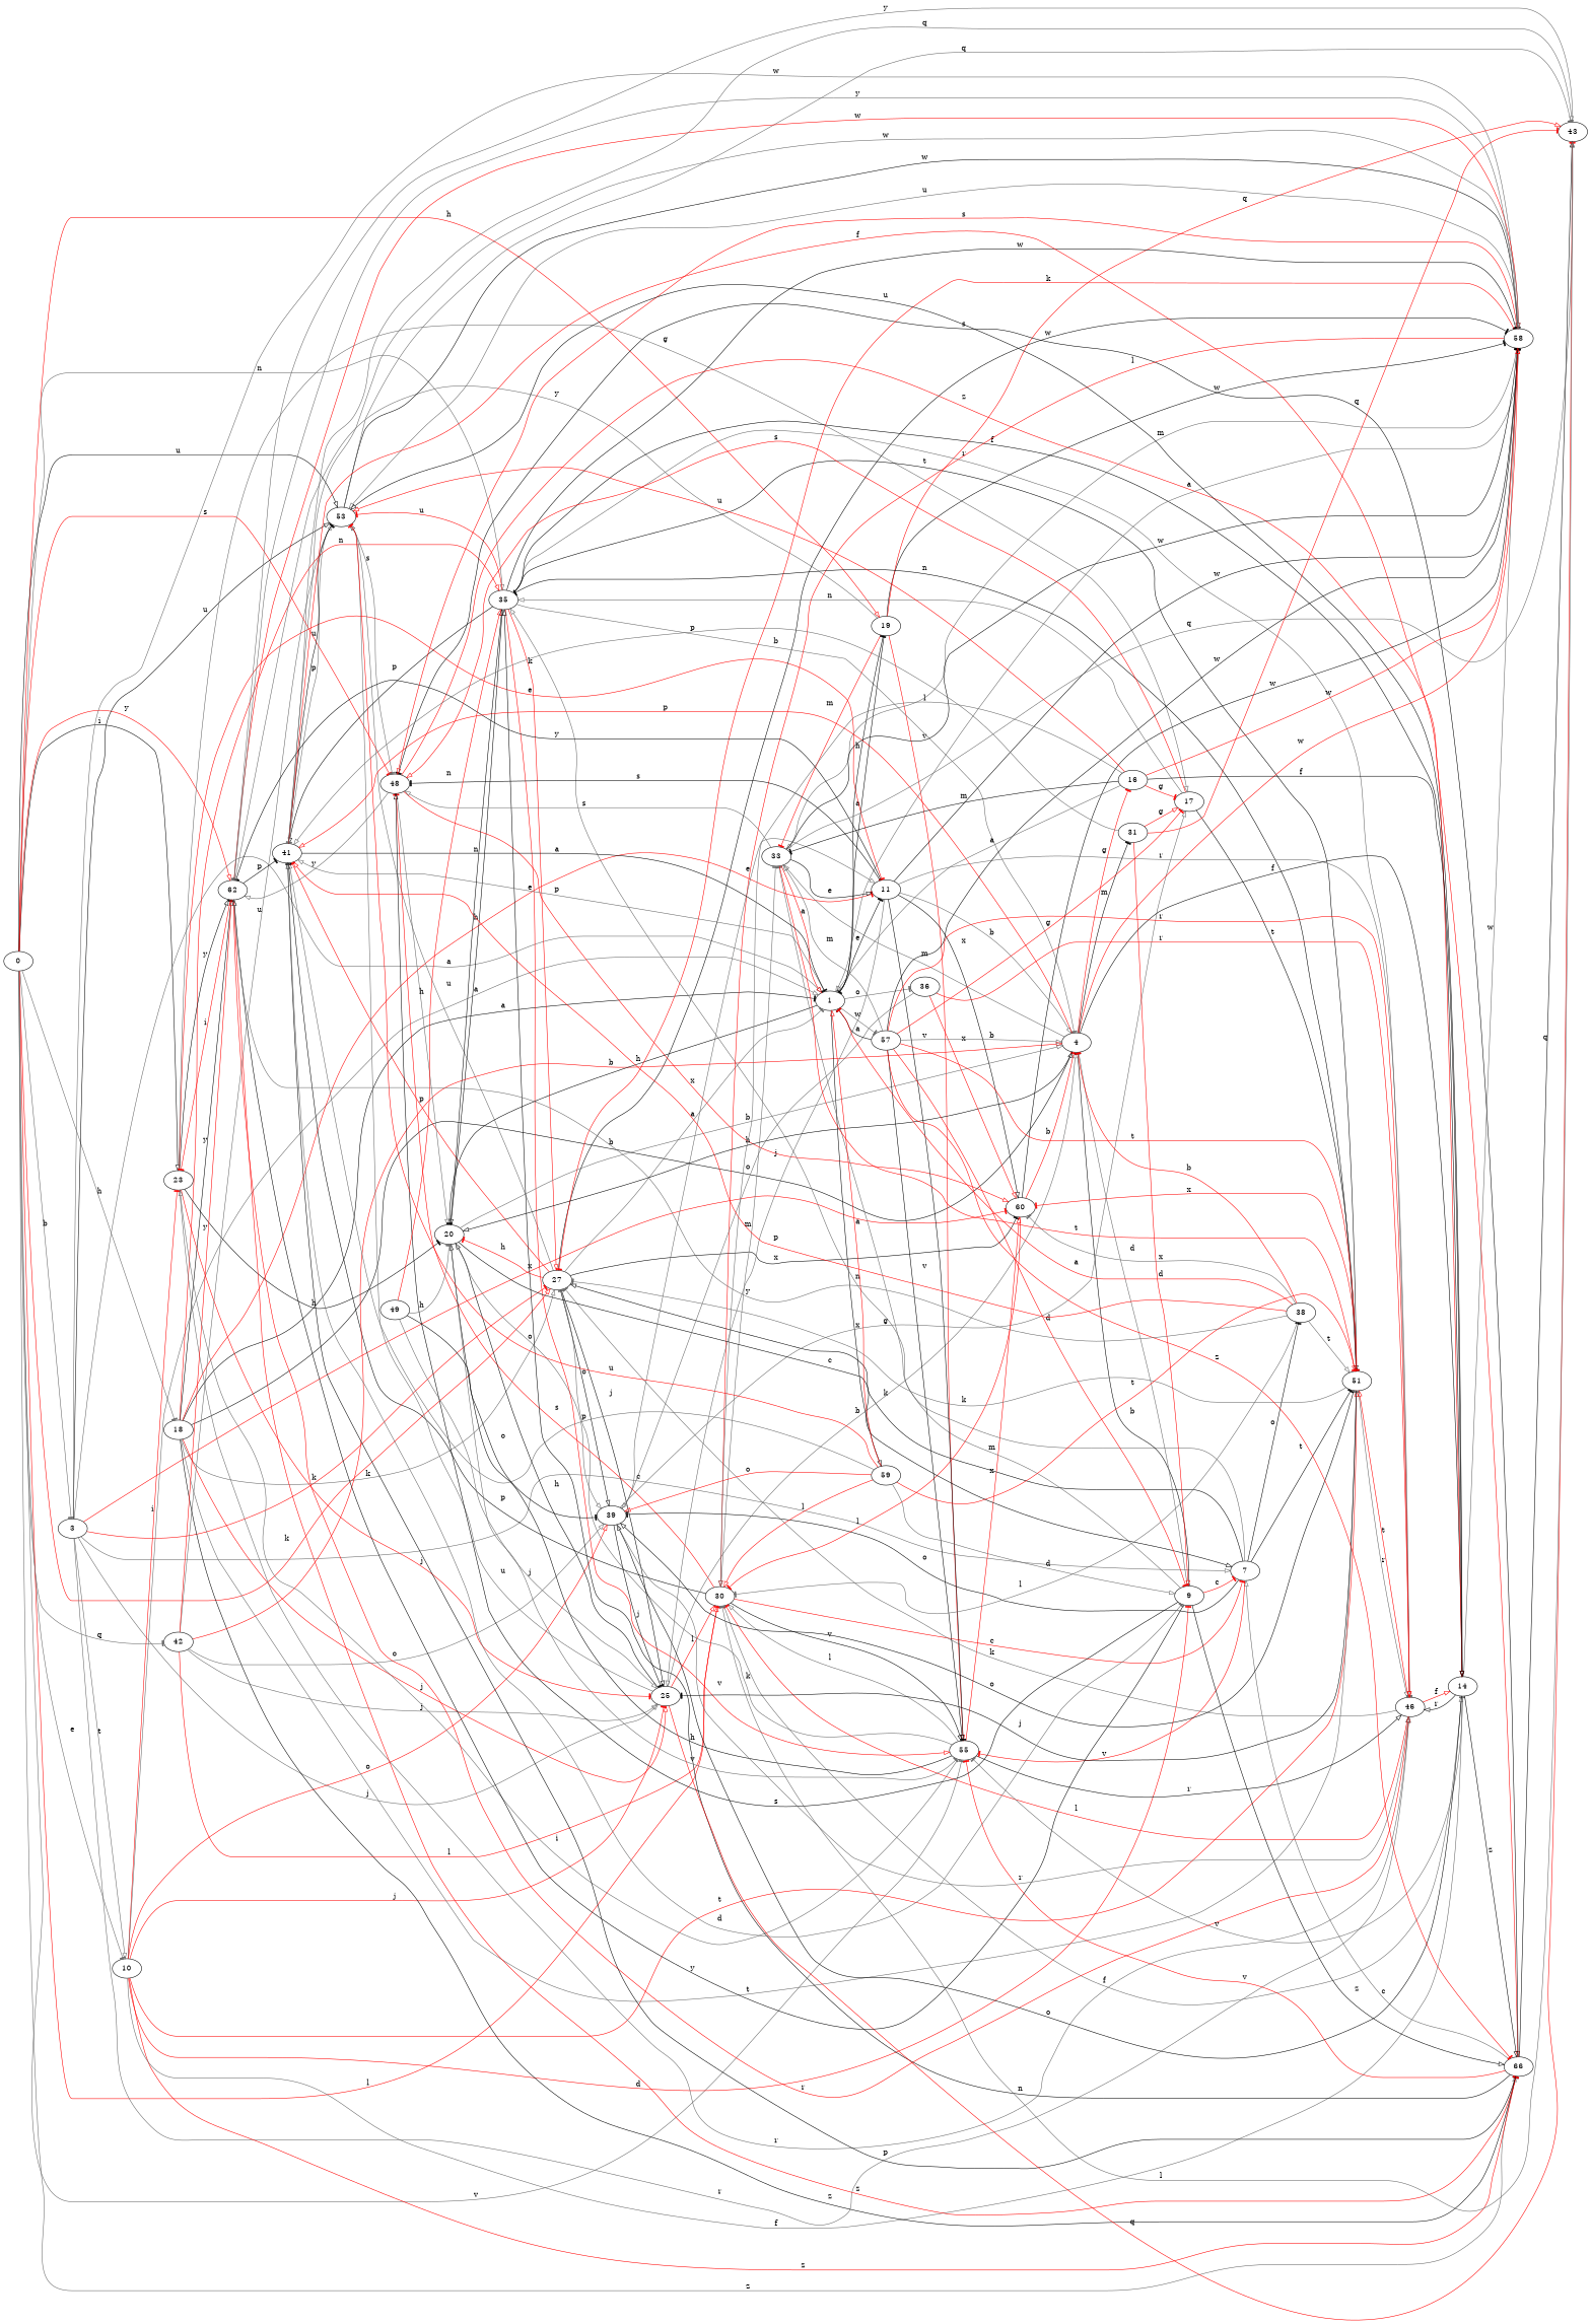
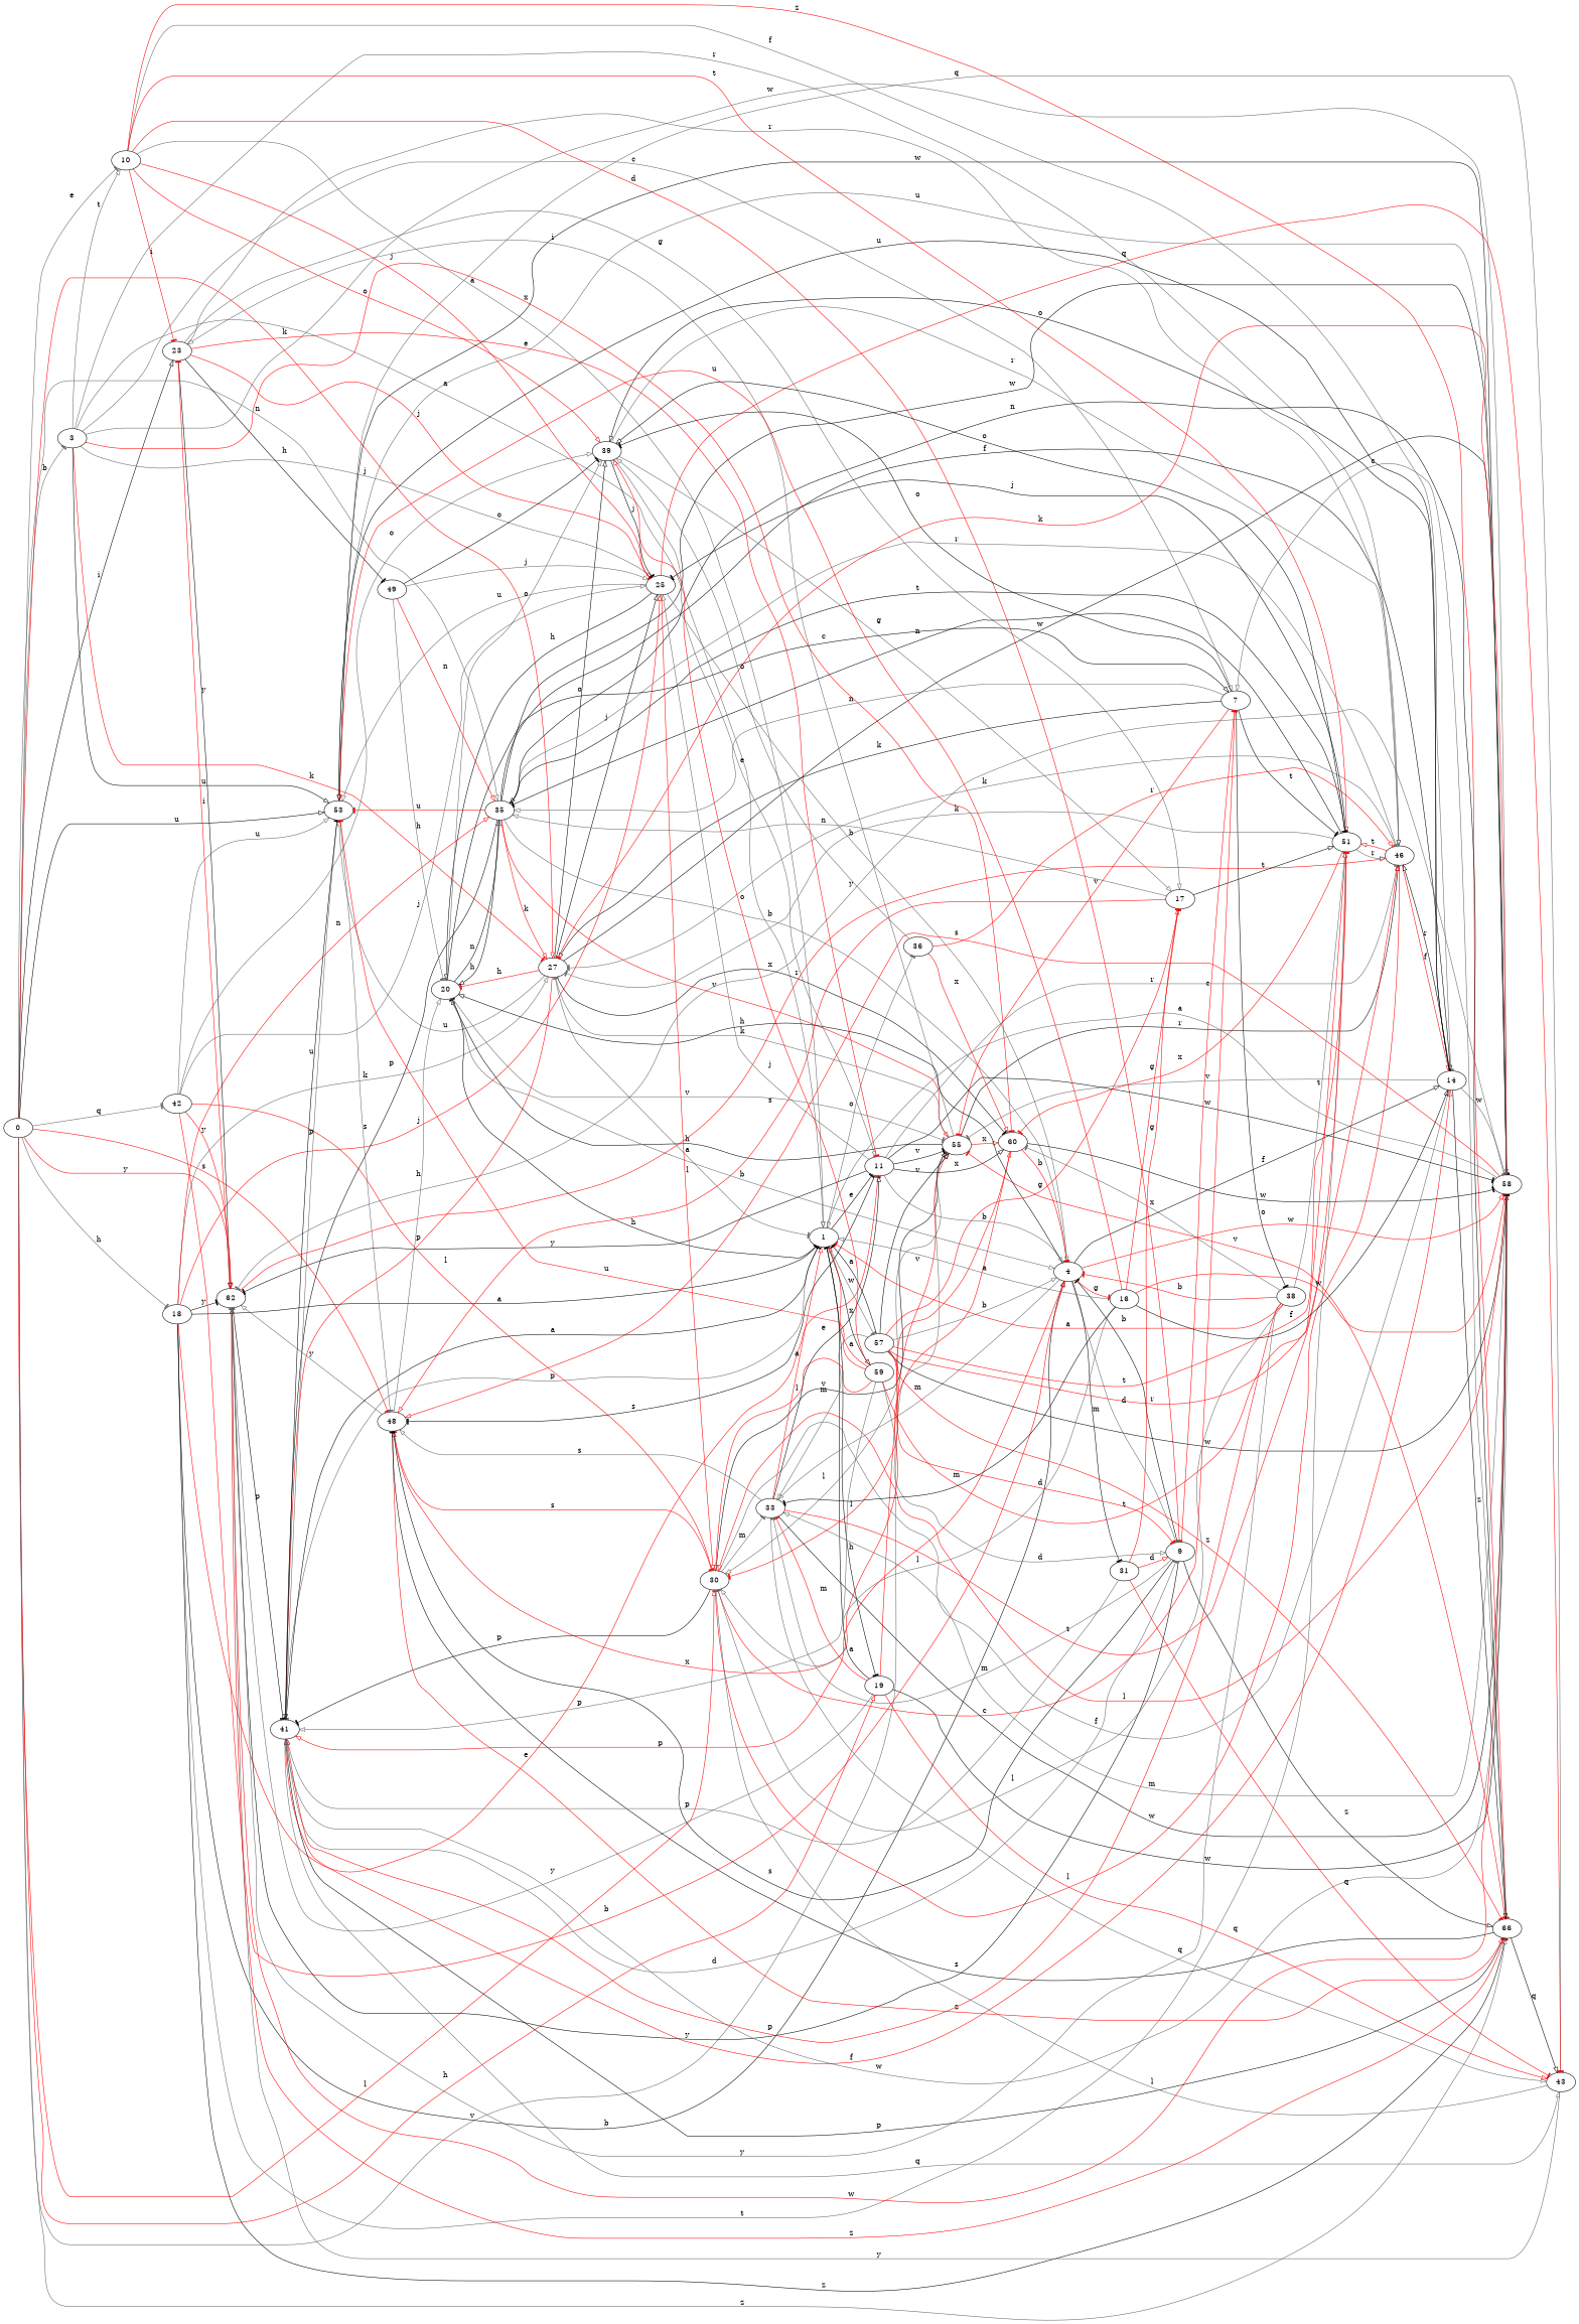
  strict digraph {
    rankdir=LR
    edge [arrowhead=onormal color=gray40]
    0
    3
    10
    18
    19
    23
    27
    30
    35
    42
    48
    53
    55
    62
    66
    1
    n17 [label=7]
    25
    46
    58
    60
    9
    14
    39
    51
    11
    4
    33
    43
    20
    17
    41
    36
    57
    59
    38
    49
    16
    31
    0 -> 3 [arrowhead=tee label=b]
    0 -> 10 [arrowhead=tee label=e]
    0 -> 18 [arrowhead=tee label=h]
    0 -> 19 [color=red label=h]
    0 -> 23 [color=black label=i]
    0 -> 27 [color=red label=k]
    0 -> 30 [color=red label=l]
    0 -> 35 [label=n]
    0 -> 42 [arrowhead=tee label=q]
    0 -> 48 [arrowhead=tee color=red label=s]
    0 -> 53 [color=black label=u]
    0 -> 55 [arrowhead=tee label=v]
    0 -> 62 [color=red label=y]
    0 -> 66 [label=z]
    3 -> 10 [label=t]
    3 -> 27 [arrowhead=tee color=red label=k]
    3 -> 53 [color=black label=u]
    3 -> 1 [label=a]
    3 -> n17 [label=c]
    3 -> 25 [label=j]
    3 -> 46 [label=r]
    3 -> 58 [label=w]
    3 -> 60 [arrowhead=tee color=red label=x]
    10 -> 23 [arrowhead=tee color=red label=i]
    10 -> 66 [arrowhead=tee color=red label=z]
    10 -> 1 [label=a]
    10 -> 25 [arrowhead=tee color=red label=j]
    10 -> 9 [arrowhead=tee color=red label=d]
    10 -> 14 [arrowhead=tee label=f]
    10 -> 39 [color=red label=o]
    10 -> 51 [color=red label=t]
    18 -> 27 [label=k]
    18 -> 35 [color=red label=n]
    18 -> 62 [arrowhead=tee color=black label=y]
    18 -> 66 [arrowhead=tee color=black label=z]
    18 -> 1 [arrowhead=tee color=black label=a]
    18 -> 25 [color=red label=j]
    18 -> 51 [arrowhead=tee label=t]
    18 -> 11 [arrowhead=tee color=red label=e]
    18 -> 4 [color=black label=b]
    19 -> 55 [color=red label=v]
    19 -> 62 [arrowhead=tee label=y]
    19 -> 1 [arrowhead=tee color=black label=a]
    19 -> 58 [arrowhead=tee color=black label=w]
    19 -> 33 [arrowhead=tee color=red label=m]
    19 -> 43 [color=red label=q]
    23 -> 62 [color=black label=y]
    23 -> 25 [arrowhead=tee color=red label=j]
    23 -> 46 [label=r]
    23 -> 11 [arrowhead=tee color=red label=e]
-   23 -> 20 [arrowhead=tee color=black label=h]
+   23 -> 49 [arrowhead=tee color=black label=h]
    23 -> 17 [label=g]
    27 -> 53 [label=u]
    27 -> 1 [arrowhead=tee label=a]
    27 -> 25 [color=black label=j]
    27 -> 58 [arrowhead=tee color=black label=w]
    27 -> 60 [arrowhead=tee color=black label=x]
    27 -> 39 [color=black label=o]
    27 -> 20 [arrowhead=tee color=red label=h]
    27 -> 41 [arrowhead=tee color=red label=p]
    30 -> 48 [arrowhead=tee color=red label=s]
    30 -> 55 [color=black label=v]
    30 -> n17 [arrowhead=tee color=red label=c]
    30 -> 14 [label=f]
    30 -> 33 [arrowhead=tee label=m]
    30 -> 41 [arrowhead=tee color=black label=p]
    35 -> 27 [color=red label=k]
    35 -> 53 [arrowhead=tee color=red label=u]
    35 -> 55 [color=red label=v]
    35 -> 46 [arrowhead=tee label=r]
    35 -> 58 [arrowhead=tee color=black label=w]
    35 -> 14 [color=black label=f]
    35 -> 51 [arrowhead=tee color=black label=t]
    35 -> 4 [arrowhead=tee label=b]
    35 -> 20 [color=black label=h]
    35 -> 41 [color=black label=p]
    42 -> 30 [arrowhead=tee color=red label=l]
    42 -> 53 [label=u]
    42 -> 62 [color=red label=y]
    42 -> 25 [label=j]
    42 -> 39 [label=o]
    42 -> 4 [color=red label=b]
    48 -> 62 [label=y]
    48 -> 66 [color=red label=z]
    48 -> 60 [color=red label=x]
    48 -> 20 [label=h]
    53 -> 48 [arrowhead=tee label=s]
    53 -> 58 [arrowhead=tee color=black label=w]
    53 -> 43 [arrowhead=tee label=q]
    53 -> 41 [arrowhead=tee label=p]
    55 -> 23 [label=i]
    55 -> 27 [arrowhead=tee label=k]
    55 -> 30 [label=l]
    55 -> 46 [color=black label=r]
    55 -> 60 [color=red label=x]
    55 -> 20 [color=black label=h]
    62 -> 23 [arrowhead=tee color=red label=i]
    62 -> 66 [arrowhead=tee color=red label=z]
    62 -> 46 [color=red label=r]
    62 -> 58 [color=red label=w]
    62 -> 41 [arrowhead=tee color=black label=p]
    66 -> 35 [color=black label=n]
    66 -> 48 [arrowhead=tee color=black label=s]
    66 -> 55 [arrowhead=tee color=red label=v]
    66 -> n17 [label=c]
    66 -> 43 [color=black label=q]
    66 -> 41 [color=black label=p]
    1 -> 19 [arrowhead=tee color=black label=h]
    1 -> 11 [arrowhead=tee color=black label=e]
    1 -> 20 [arrowhead=tee color=black label=h]
    1 -> 41 [label=p]
    1 -> 36 [arrowhead=tee label=o]
    1 -> 57 [arrowhead=tee label=w]
    1 -> 59 [color=black label=x]
    n17 -> 27 [color=black label=k]
    n17 -> 35 [label=n]
    n17 -> 55 [arrowhead=tee color=red label=v]
    n17 -> 39 [arrowhead=tee color=black label=o]
    n17 -> 51 [arrowhead=tee color=black label=t]
    n17 -> 38 [arrowhead=tee color=black label=o]
    25 -> 30 [color=red label=l]
    25 -> 53 [label=u]
    25 -> 4 [label=b]
    25 -> 43 [arrowhead=tee color=red label=q]
    25 -> 20 [color=black label=h]
    46 -> 27 [arrowhead=tee label=k]
    46 -> 30 [arrowhead=tee color=red label=l]
    46 -> 14 [color=red label=f]
    46 -> 51 [color=red label=t]
    58 -> 27 [arrowhead=tee color=red label=k]
    58 -> 30 [color=red label=l]
    58 -> 48 [color=red label=s]
    58 -> 53 [label=u]
    58 -> 62 [arrowhead=tee label=y]
    58 -> 1 [label=a]
    58 -> 33 [label=m]
    60 -> 30 [arrowhead=tee color=red label=l]
    60 -> 58 [arrowhead=tee color=black label=w]
    60 -> 4 [arrowhead=tee color=red label=b]
    9 -> 48 [color=black label=s]
    9 -> 62 [color=black label=y]
    9 -> 66 [color=black label=z]
    9 -> n17 [arrowhead=tee color=red label=c]
    9 -> 4 [arrowhead=tee color=black label=b]
    9 -> 33 [arrowhead=tee label=m]
    14 -> 53 [color=black label=u]
    14 -> 55 [arrowhead=tee label=v]
    14 -> 66 [color=black label=z]
    14 -> 46 [color=black label=r]
    14 -> 58 [arrowhead=tee label=w]
    14 -> 39 [color=black label=o]
    39 -> 25 [arrowhead=tee color=black label=j]
    39 -> 46 [label=r]
    39 -> 11 [label=e]
    39 -> 17 [label=g]
    51 -> 27 [arrowhead=tee label=k]
    51 -> 35 [arrowhead=tee color=black label=n]
    51 -> 25 [arrowhead=tee color=black label=j]
    51 -> 46 [label=r]
    51 -> 60 [arrowhead=tee color=red label=x]
    51 -> 39 [color=black label=o]
    11 -> 48 [arrowhead=tee color=black label=s]
    11 -> 55 [arrowhead=tee color=black label=v]
    11 -> 62 [arrowhead=tee color=black label=y]
    11 -> 25 [label=j]
    11 -> 46 [arrowhead=tee label=r]
    11 -> 58 [arrowhead=tee color=black label=w]
    11 -> 60 [color=black label=x]
    11 -> 4 [label=b]
    4 -> 58 [color=red label=w]
    4 -> 9 [arrowhead=tee label=d]
    4 -> 14 [color=black label=f]
    4 -> 33 [label=m]
    4 -> 20 [color=black label=h]
    4 -> 41 [color=red label=p]
    4 -> 16 [arrowhead=tee color=red label=g]
    4 -> 31 [arrowhead=tee color=black label=m]
    33 -> 48 [label=s]
    33 -> 1 [color=red label=a]
    33 -> 58 [arrowhead=tee color=black label=w]
    33 -> 51 [arrowhead=tee color=red label=t]
    33 -> 11 [color=black label=e]
    33 -> 43 [label=q]
    43 -> 30 [arrowhead=tee label=l]
    43 -> 62 [arrowhead=tee label=y]
    20 -> 35 [color=black label=n]
    20 -> 55 [arrowhead=tee label=v]
    20 -> n17 [color=black label=c]
    20 -> 39 [label=o]
    20 -> 4 [label=b]
    17 -> 35 [label=n]
    17 -> 48 [color=red label=s]
    17 -> 51 [color=black label=t]
    41 -> 53 [arrowhead=tee color=black label=u]
    41 -> 1 [arrowhead=tee color=black label=a]
    41 -> 58 [label=w]
    41 -> 9 [arrowhead=tee label=d]
    41 -> 14 [color=red label=f]
    41 -> 43 [label=q]
    36 -> 46 [color=red label=r]
    36 -> 60 [color=red label=x]
    36 -> 39 [label=o]
    57 -> 55 [color=black label=v]
    57 -> 66 [arrowhead=tee color=red label=z]
    57 -> 1 [arrowhead=tee color=black label=a]
    57 -> 46 [color=red label=r]
    57 -> 58 [arrowhead=tee color=black label=w]
    57 -> 9 [arrowhead=tee color=red label=d]
    57 -> 51 [arrowhead=tee color=red label=t]
    57 -> 4 [label=b]
    57 -> 33 [label=m]
    57 -> 17 [arrowhead=tee color=red label=g]
    59 -> 30 [color=red label=l]
    59 -> 53 [arrowhead=tee color=red label=u]
    59 -> 1 [color=red label=a]
    59 -> 9 [label=d]
    59 -> 39 [color=red label=o]
    59 -> 51 [color=red label=t]
    59 -> 41 [label=p]
    38 -> 30 [arrowhead=tee label=l]
    38 -> 62 [label=y]
    38 -> 1 [arrowhead=tee color=red label=a]
    38 -> 60 [arrowhead=tee label=x]
    38 -> 51 [label=t]
    38 -> 4 [arrowhead=tee color=red label=b]
    38 -> 41 [color=red label=p]
    49 -> 35 [color=red label=n]
    49 -> 25 [label=j]
    49 -> 39 [arrowhead=tee color=black label=o]
    49 -> 20 [arrowhead=tee label=h]
    16 -> 30 [label=l]
    16 -> 53 [color=red label=u]
    16 -> 1 [label=a]
    16 -> 58 [color=red label=w]
    16 -> 14 [color=black label=f]
    16 -> 33 [arrowhead=tee color=black label=m]
    16 -> 17 [arrowhead=tee color=red label=g]
    31 -> 9 [color=red label=d]
    31 -> 43 [arrowhead=tee color=red label=q]
    31 -> 17 [color=red label=g]
    31 -> 41 [label=p]
  }
